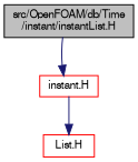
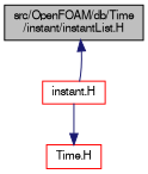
  digraph {
    node [color=red fontname=FreeSans fontsize=10 shape=record]
    edge [color=midnightblue fontname=FreeSans fontsize=10 labelfontname=FreeSans labelfontsize=10 style=solid]
    n1 [color=black fillcolor=grey75 fontcolor=black height=0.2 label="src/OpenFOAM/db/Time\l/instant/instantList.H" style=filled width=0.4]
    n2 [height=0.2 label="instant.H" width=0.4]
-   n3 [height=0.2 label="List.H" width=0.4]
-   n1 -> n2
+   n3 [height=0.2 label="Time.H" width=0.4]
+   n2 -> n1
    n2 -> n3
  }
